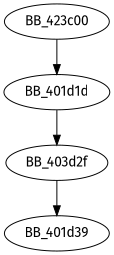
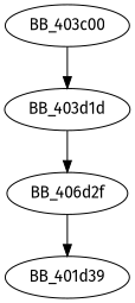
  digraph {
    fontname="Fira Sans"
    node [fontname="Fira Sans"]
    edge [fontname="Fira Sans"]
-   BB_403c00 [label=BB_423c00]
-   BB_403d1d [label=BB_401d1d]
-   BB_403d2f
+   BB_403c00
+   BB_403d1d
+   BB_403d2f [label=BB_406d2f]
    n4 [label=BB_401d39]
    BB_403c00 -> BB_403d1d
    BB_403d1d -> BB_403d2f
    BB_403d2f -> n4
  }
